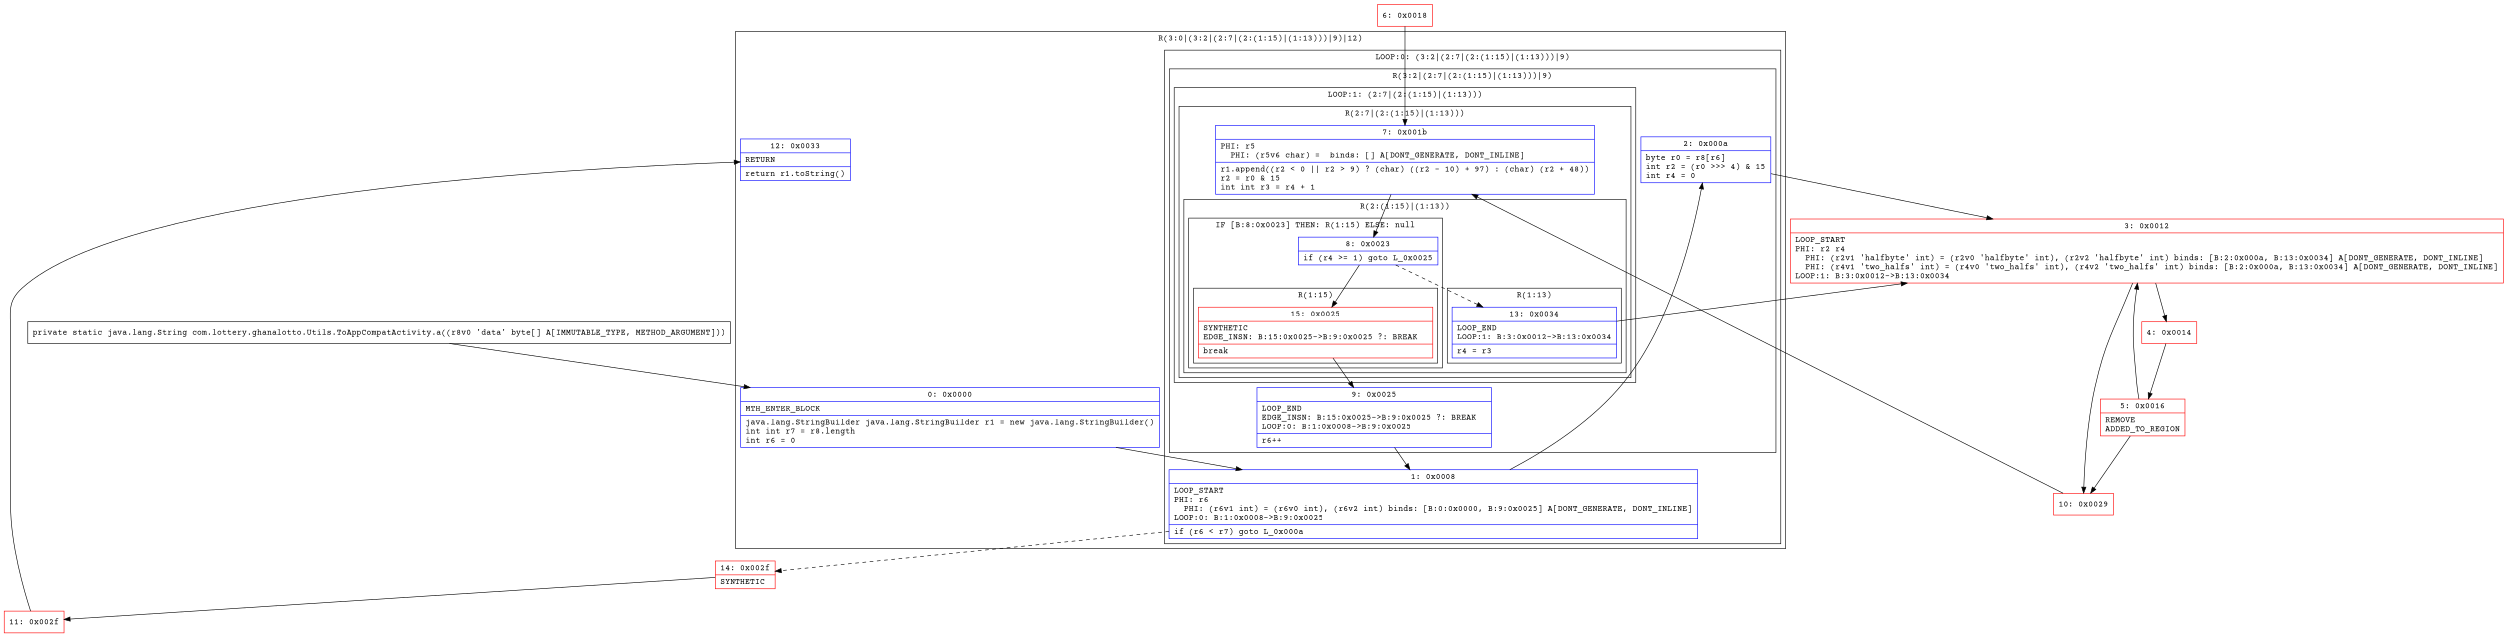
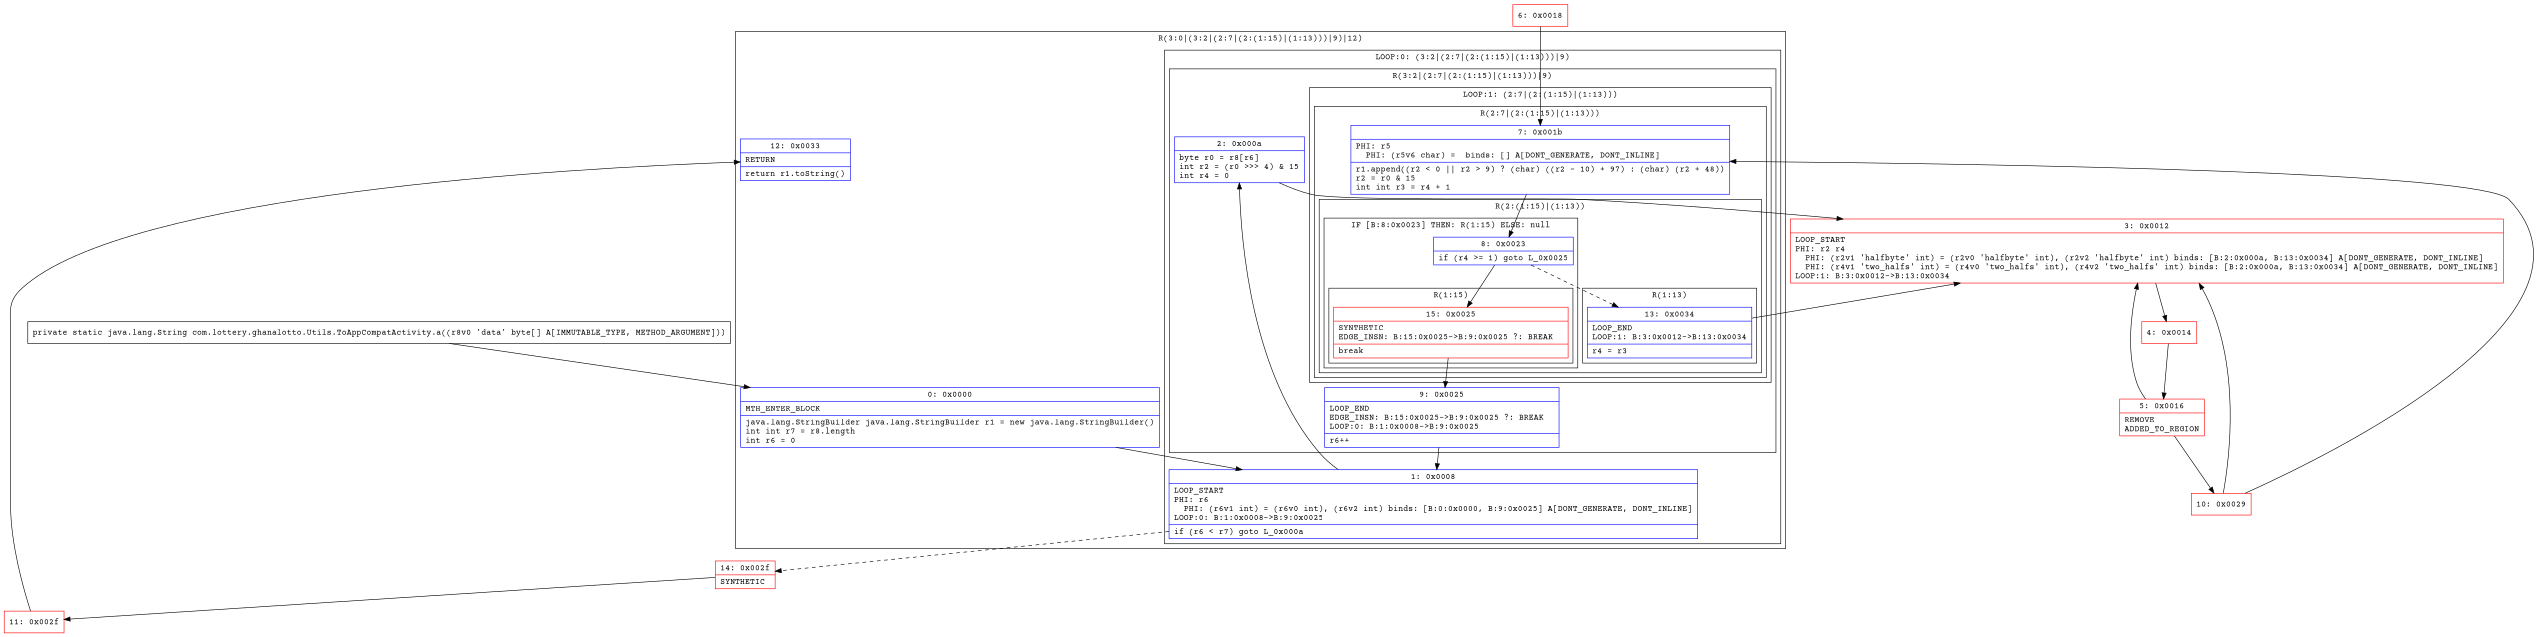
  digraph {
    fontname="Courier Prime"
    node [color=red fontname="Courier Prime" shape=record]
    edge [fontname="Courier Prime"]
    n1 [label="{15\:\ 0x0025|SYNTHETIC\lEDGE_INSN: B:15:0x0025\-\>B:9:0x0025 ?: BREAK  \l|break\l}"]
    n2 [color=blue label="{8\:\ 0x0023|if (r4 \>= 1) goto L_0x0025\l}"]
    n3 [color=blue label="{13\:\ 0x0034|LOOP_END\lLOOP:1: B:3:0x0012\-\>B:13:0x0034\l|r4 = r3\l}"]
    n4 [color=blue label="{7\:\ 0x001b|PHI: r5 \l  PHI: (r5v6 char) =  binds: [] A[DONT_GENERATE, DONT_INLINE]\l|r1.append((r2 \< 0 \|\| r2 \> 9) ? (char) ((r2 \- 10) + 97) : (char) (r2 + 48))\lr2 = r0 & 15\lint int r3 = r4 + 1\l}"]
    n5 [color=blue label="{2\:\ 0x000a|byte r0 = r8[r6]\lint r2 = (r0 \>\>\> 4) & 15\lint r4 = 0\l}"]
    n6 [color=blue label="{9\:\ 0x0025|LOOP_END\lEDGE_INSN: B:15:0x0025\-\>B:9:0x0025 ?: BREAK  \lLOOP:0: B:1:0x0008\-\>B:9:0x0025\l|r6++\l}"]
    n7 [color=blue label="{1\:\ 0x0008|LOOP_START\lPHI: r6 \l  PHI: (r6v1 int) = (r6v0 int), (r6v2 int) binds: [B:0:0x0000, B:9:0x0025] A[DONT_GENERATE, DONT_INLINE]\lLOOP:0: B:1:0x0008\-\>B:9:0x0025\l|if (r6 \< r7) goto L_0x000a\l}"]
    n8 [color=blue label="{0\:\ 0x0000|MTH_ENTER_BLOCK\l|java.lang.StringBuilder java.lang.StringBuilder r1 = new java.lang.StringBuilder()\lint int r7 = r8.length\lint r6 = 0\l}"]
    n9 [color=blue label="{12\:\ 0x0033|RETURN\l|return r1.toString()\l}"]
    n10 [label="{3\:\ 0x0012|LOOP_START\lPHI: r2 r4 \l  PHI: (r2v1 'halfbyte' int) = (r2v0 'halfbyte' int), (r2v2 'halfbyte' int) binds: [B:2:0x000a, B:13:0x0034] A[DONT_GENERATE, DONT_INLINE]\l  PHI: (r4v1 'two_halfs' int) = (r4v0 'two_halfs' int), (r4v2 'two_halfs' int) binds: [B:2:0x000a, B:13:0x0034] A[DONT_GENERATE, DONT_INLINE]\lLOOP:1: B:3:0x0012\-\>B:13:0x0034\l}"]
    n11 [label="{14\:\ 0x002f|SYNTHETIC\l}"]
    n12 [label="{11\:\ 0x002f}"]
    n13 [label="{4\:\ 0x0014}"]
    n14 [label="{10\:\ 0x0029}"]
    n15 [label="{5\:\ 0x0016|REMOVE\lADDED_TO_REGION\l}"]
    n16 [label="{6\:\ 0x0018}"]
    n17 [label="{private static java.lang.String com.lottery.ghanalotto.Utils.ToAppCompatActivity.a((r8v0 'data' byte[] A[IMMUTABLE_TYPE, METHOD_ARGUMENT])) }" color=""]
    subgraph cluster_1 {
      label="R(3:0|(3:2|(2:7|(2:(1:15)|(1:13)))|9)|12)"
      n8
      n9
      subgraph cluster_2 {
        label="LOOP:0: (3:2|(2:7|(2:(1:15)|(1:13)))|9)"
        n7
        subgraph cluster_3 {
          label="R(3:2|(2:7|(2:(1:15)|(1:13)))|9)"
          n5
          n6
          subgraph cluster_4 {
            label="LOOP:1: (2:7|(2:(1:15)|(1:13)))"
            subgraph cluster_5 {
              label="R(2:7|(2:(1:15)|(1:13)))"
              n4
              subgraph cluster_6 {
                label="R(2:(1:15)|(1:13))"
                subgraph cluster_7 {
                  label="IF [B:8:0x0023] THEN: R(1:15) ELSE: null"
                  n2
                  subgraph cluster_8 {
                    label="R(1:15)"
                    n1
                  }
                }
                subgraph cluster_9 {
                  label="R(1:13)"
                  n3
                }
              }
            }
          }
        }
      }
    }
    n1 -> n6
    n2 -> n1
    n2 -> n3 [style=dashed]
    n3 -> n10
    n4 -> n2
    n5 -> n10
    n6 -> n7
    n7 -> n5
    n7 -> n11 [style=dashed]
    n8 -> n7
    n10 -> n13
-   n10 -> n14
+   n14 -> n10
    n11 -> n12
    n12 -> n9
    n13 -> n15
    n14 -> n4
    n15 -> n10
    n15 -> n14
    n16 -> n4
    n17 -> n8
  }
